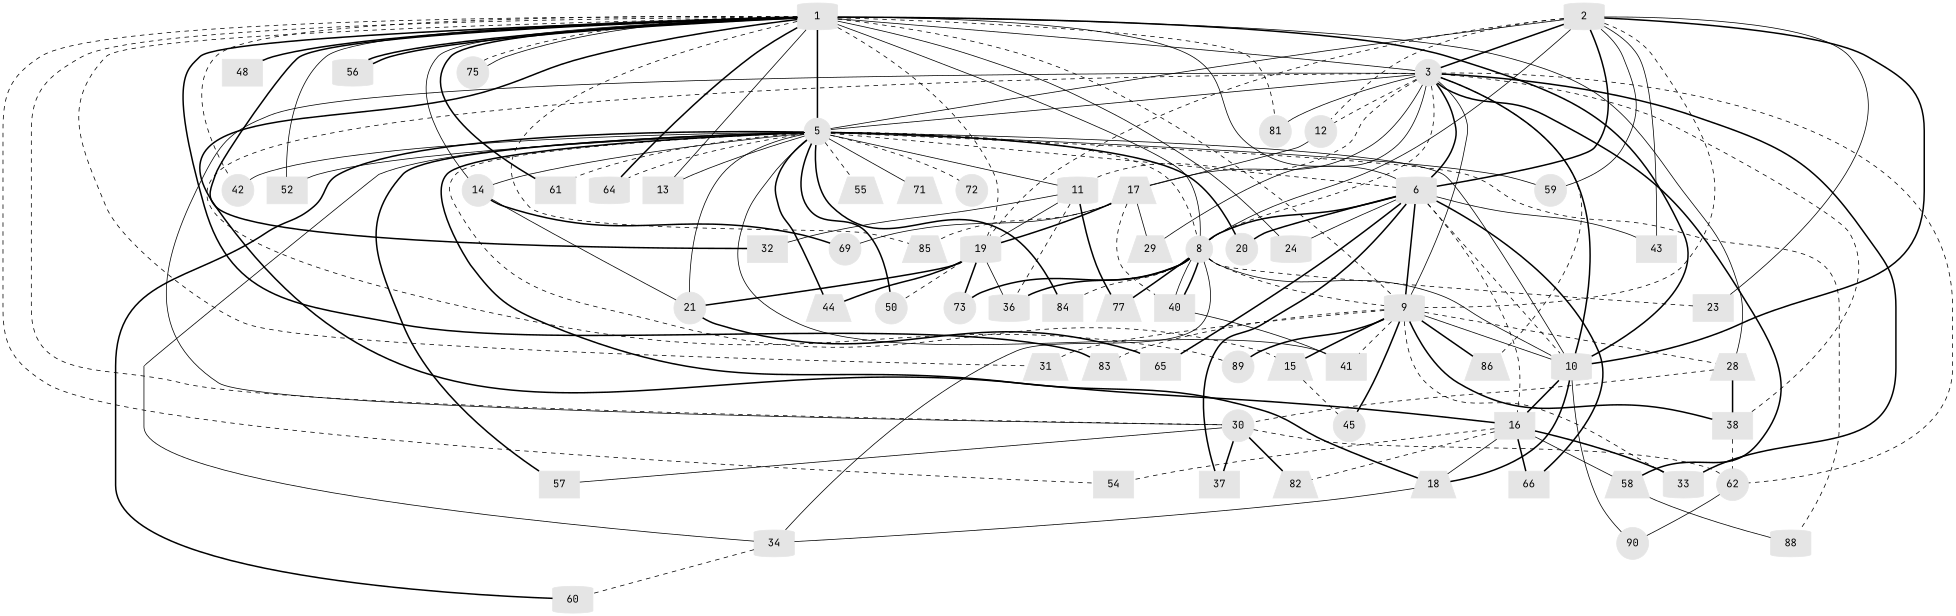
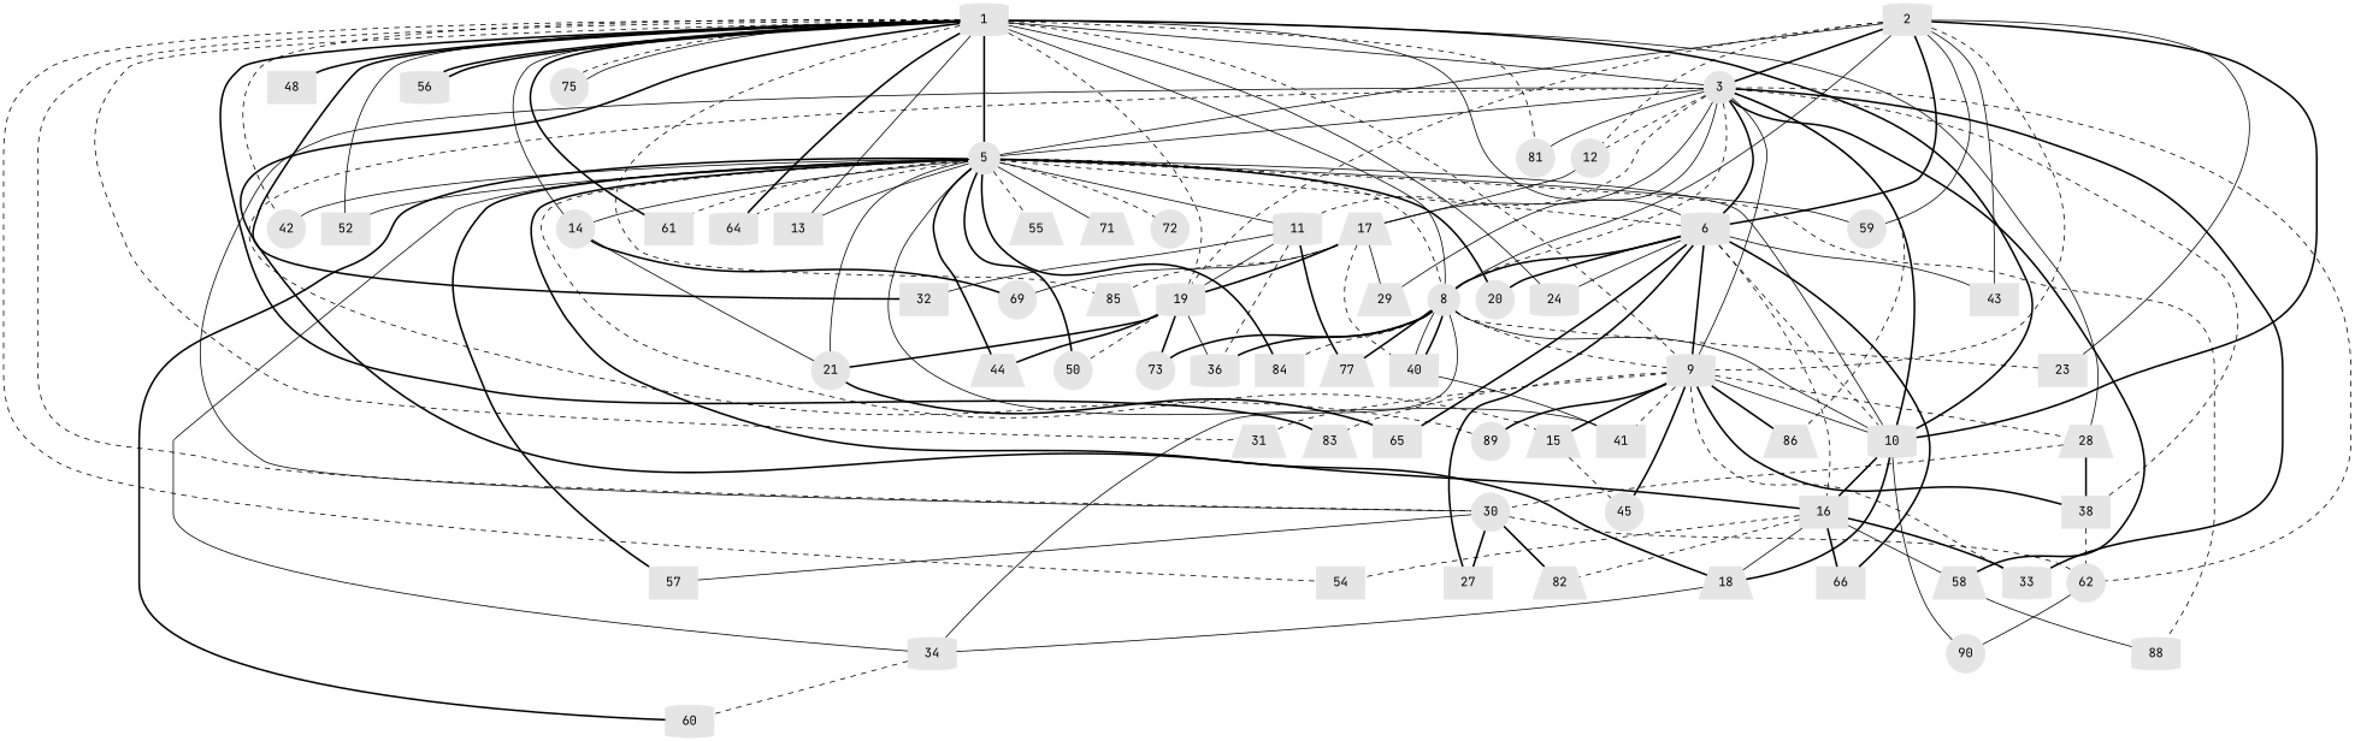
  graph {
    fontname="JetBrains Mono"
    node [color=gray90 fontname="JetBrains Mono" shape=circle style=filled]
    edge [fontname="JetBrains Mono" style=bold]
    1 [shape=cylinder super="+4"]
    3 [super="+26"]
    5 [super="+7"]
    6 [shape=cylinder super="+87"]
    8 [super="+78"]
    9 [shape=cylinder super="+67"]
    10 [shape=cylinder super="+49"]
    13 [shape=box]
    14
    16 [shape=box super="+46"]
    19 [shape=cylinder super="+25"]
    24 [shape=cylinder]
    28 [shape=trapezium super="+35"]
    30 [super="+63"]
    31 [shape=trapezium]
    32 [shape=box]
    42 [super="+76"]
    48 [shape=box]
    52 [shape=box]
    54 [shape=box]
    56 [shape=cylinder]
    61 [shape=box]
    64 [shape=cylinder]
    75
    81
    83 [shape=trapezium]
    85 [shape=trapezium]
    2 [shape=cylinder super="+22"]
    12
    23 [shape=box]
    43 [shape=box]
    59
    11 [shape=cylinder super="+27"]
    17 [shape=trapezium super="+70"]
    29 [shape=trapezium]
    33 [shape=cylinder super="+47"]
    38 [shape=box super="+74"]
    58 [shape=trapezium]
    62 [super="+80"]
    86 [shape=trapezium]
    89
    15 [shape=trapezium]
    18 [shape=trapezium super="+68"]
    20
    21 [super="+51"]
    34 [shape=cylinder super="+39"]
    41 [shape=box super="+79"]
    44 [shape=trapezium]
    50
    55 [shape=trapezium]
    57 [shape=box]
    60 [shape=cylinder]
    71 [shape=trapezium]
    72
    84 [shape=box]
    88 [shape=cylinder]
-   37 [shape=box]
+   37 [shape=box label=27]
    65 [shape=box]
    66 [shape=box]
    36 [shape=cylinder super="+53"]
    40 [shape=box]
    73
    77 [shape=trapezium]
    45
    90
    69
    82 [shape=trapezium]
    1 -- 3 [style=solid weight=2]
    1 -- 5 [weight=4]
    1 -- 6 [style=solid weight=2]
    1 -- 8 [style=solid weight=2]
    1 -- 9 [style=dashed weight=2]
    1 -- 10 [weight=3]
    1 -- 13 [style=solid]
    1 -- 14 [style=solid]
    1 -- 16
    1 -- 19 [style=dashed]
    1 -- 24 [style=solid]
    1 -- 28 [style=solid weight=2]
    1 -- 30 [style=dashed]
    1 -- 31 [style=dashed]
    1 -- 32
    1 -- 42 [style=dashed]
    1 -- 48 [weight=2]
    1 -- 52 [style=solid]
    1 -- 54 [style=dashed]
    1 -- 56
    1 -- 56
    1 -- 61
    1 -- 64
    1 -- 75 [style=dashed]
    1 -- 75 [style=solid]
    1 -- 81 [style=dashed]
    1 -- 83
    1 -- 85 [style=dashed]
    3 -- 5 [style=solid weight=2]
    3 -- 6
    3 -- 8 [style=dashed]
    3 -- 9 [style=solid weight=2]
    3 -- 10
    3 -- 30 [style=solid]
    3 -- 81 [style=solid]
    3 -- 12 [style=dashed]
    3 -- 11 [style=dashed]
    3 -- 17 [style=solid]
    3 -- 29 [style=solid]
    3 -- 33
    3 -- 38 [style=dashed]
    3 -- 58
    3 -- 62 [style=dashed]
    3 -- 86 [style=dashed]
    3 -- 89 [style=dashed]
    5 -- 6 [style=dashed weight=2]
    5 -- 8 [style=dashed weight=2]
    5 -- 10 [style=solid weight=2]
    5 -- 13 [style=solid]
    5 -- 14 [style=solid]
    5 -- 42 [style=solid weight=2]
    5 -- 52 [style=solid]
    5 -- 61 [style=dashed]
    5 -- 64 [style=dashed]
    5 -- 59 [style=solid]
    5 -- 11 [style=solid]
    5 -- 15 [style=dashed]
    5 -- 18
    5 -- 20
    5 -- 21 [style=solid]
    5 -- 34 [style=solid]
    5 -- 41 [style=solid]
    5 -- 44
    5 -- 50
    5 -- 55 [style=dashed]
    5 -- 57
    5 -- 60
    5 -- 71 [style=solid]
    5 -- 72 [style=dashed weight=2]
    5 -- 84
    5 -- 88 [style=dashed]
    6 -- 8
    6 -- 9 [weight=2]
    6 -- 10 [style=dashed]
    6 -- 16 [style=dashed]
    6 -- 24 [style=solid]
    6 -- 43 [style=solid]
    6 -- 20
    6 -- 37
    6 -- 65
    6 -- 66
    8 -- 9 [style=dashed]
    8 -- 10 [style=solid]
    8 -- 23 [style=dashed]
    8 -- 34 [style=solid]
    8 -- 84 [style=dashed]
    8 -- 36
    8 -- 40 [style=solid]
    8 -- 40
    8 -- 73
    8 -- 77
    9 -- 10 [style=solid]
    9 -- 28 [style=dashed]
    9 -- 31 [style=dashed]
    9 -- 83 [style=dashed]
    9 -- 33 [style=dashed]
    9 -- 38
    9 -- 86
    9 -- 89
    9 -- 15
    9 -- 41 [style=dashed]
    9 -- 45
    10 -- 16
    10 -- 18
    10 -- 90 [style=solid]
    14 -- 21 [style=solid]
    14 -- 69
    16 -- 54 [style=dashed]
    16 -- 33
    16 -- 58 [style=solid]
    16 -- 18 [style=solid]
    16 -- 66
    16 -- 82 [style=dashed]
    19 -- 21
    19 -- 44
    19 -- 50 [style=dashed]
    19 -- 36 [style=solid]
    19 -- 73
    28 -- 30 [style=dashed]
    28 -- 38
    30 -- 62 [style=dashed]
    30 -- 57 [style=solid]
    30 -- 37
    30 -- 82
    2 -- 3
    2 -- 5 [style=solid weight=3]
    2 -- 6
    2 -- 8 [style=solid]
    2 -- 9 [style=dashed]
    2 -- 10
    2 -- 19 [style=dashed]
    2 -- 12 [style=dashed]
    2 -- 23 [style=solid]
    2 -- 43 [style=solid]
    2 -- 59 [style=solid]
    12 -- 17 [style=solid]
    11 -- 19 [style=solid]
    11 -- 32 [style=solid]
    11 -- 36 [style=dashed]
    11 -- 77
    17 -- 19
    17 -- 85 [style=dashed]
    17 -- 29 [style=solid]
    17 -- 40 [style=dashed]
    17 -- 69 [style=solid]
    38 -- 62 [style=dashed]
    58 -- 88 [style=solid]
    62 -- 90 [style=solid]
    15 -- 45 [style=dashed]
    18 -- 34 [style=solid]
    21 -- 65
    34 -- 60 [style=dashed]
    40 -- 41 [style=solid]
  }
